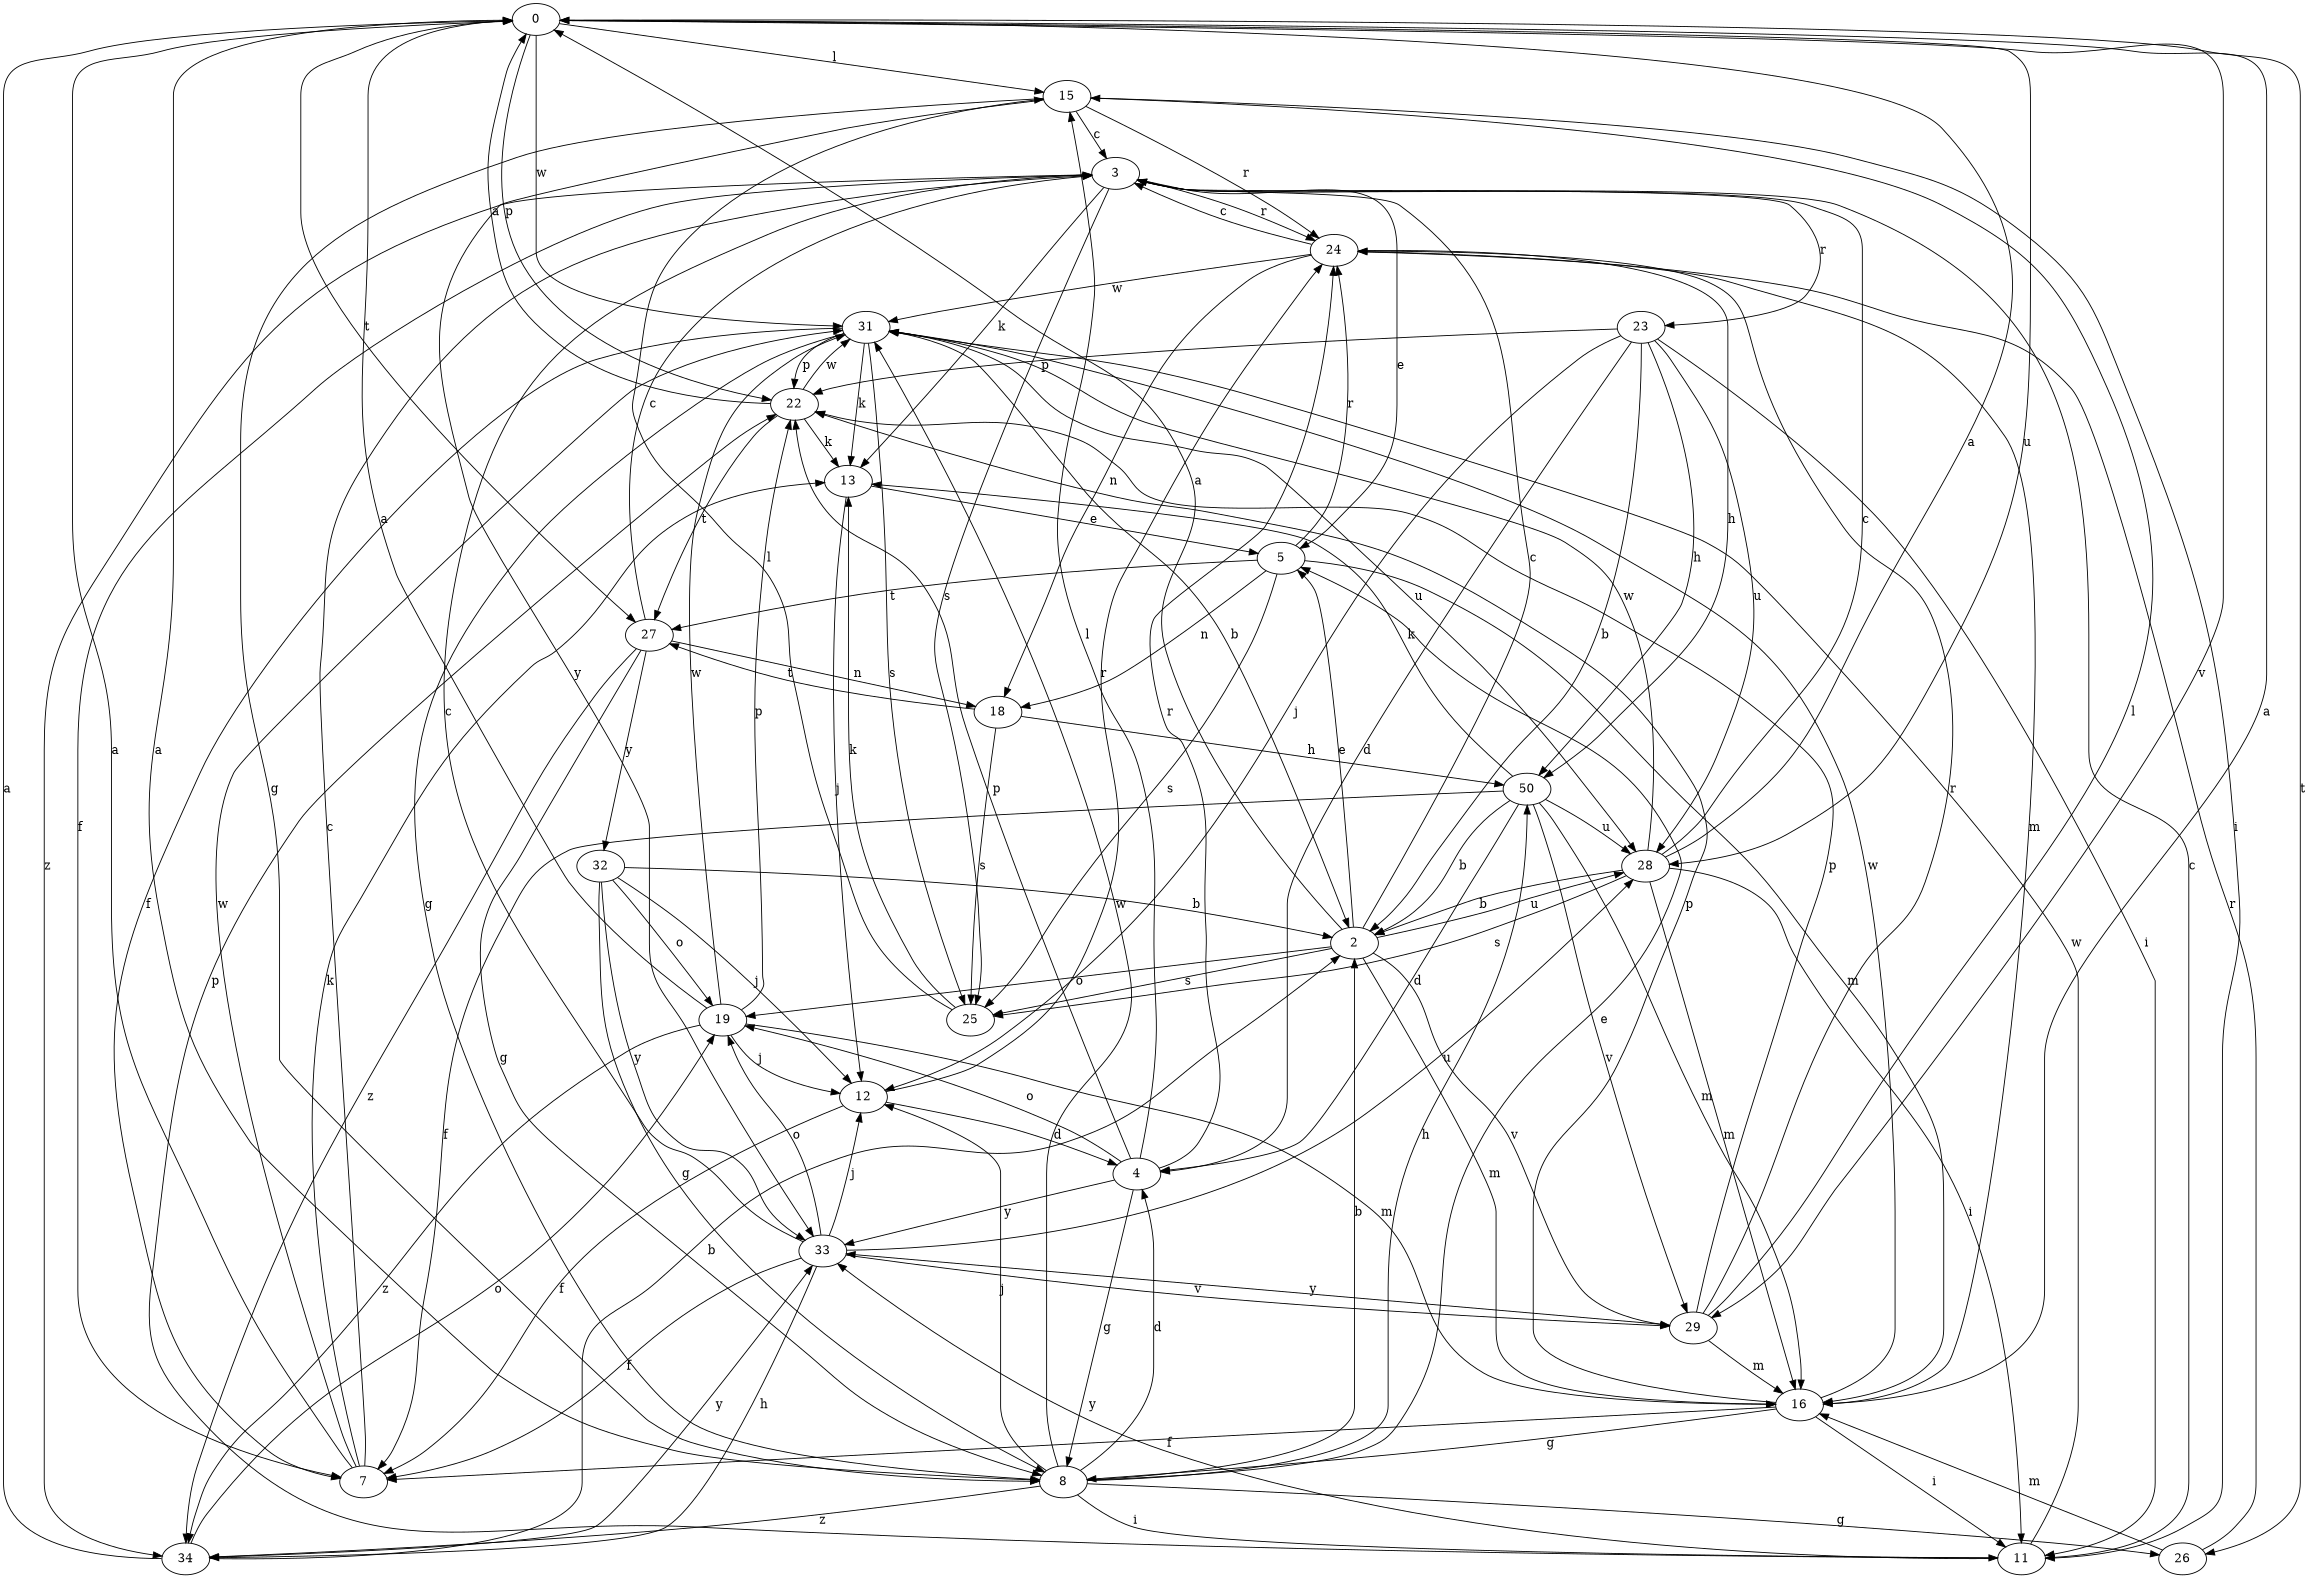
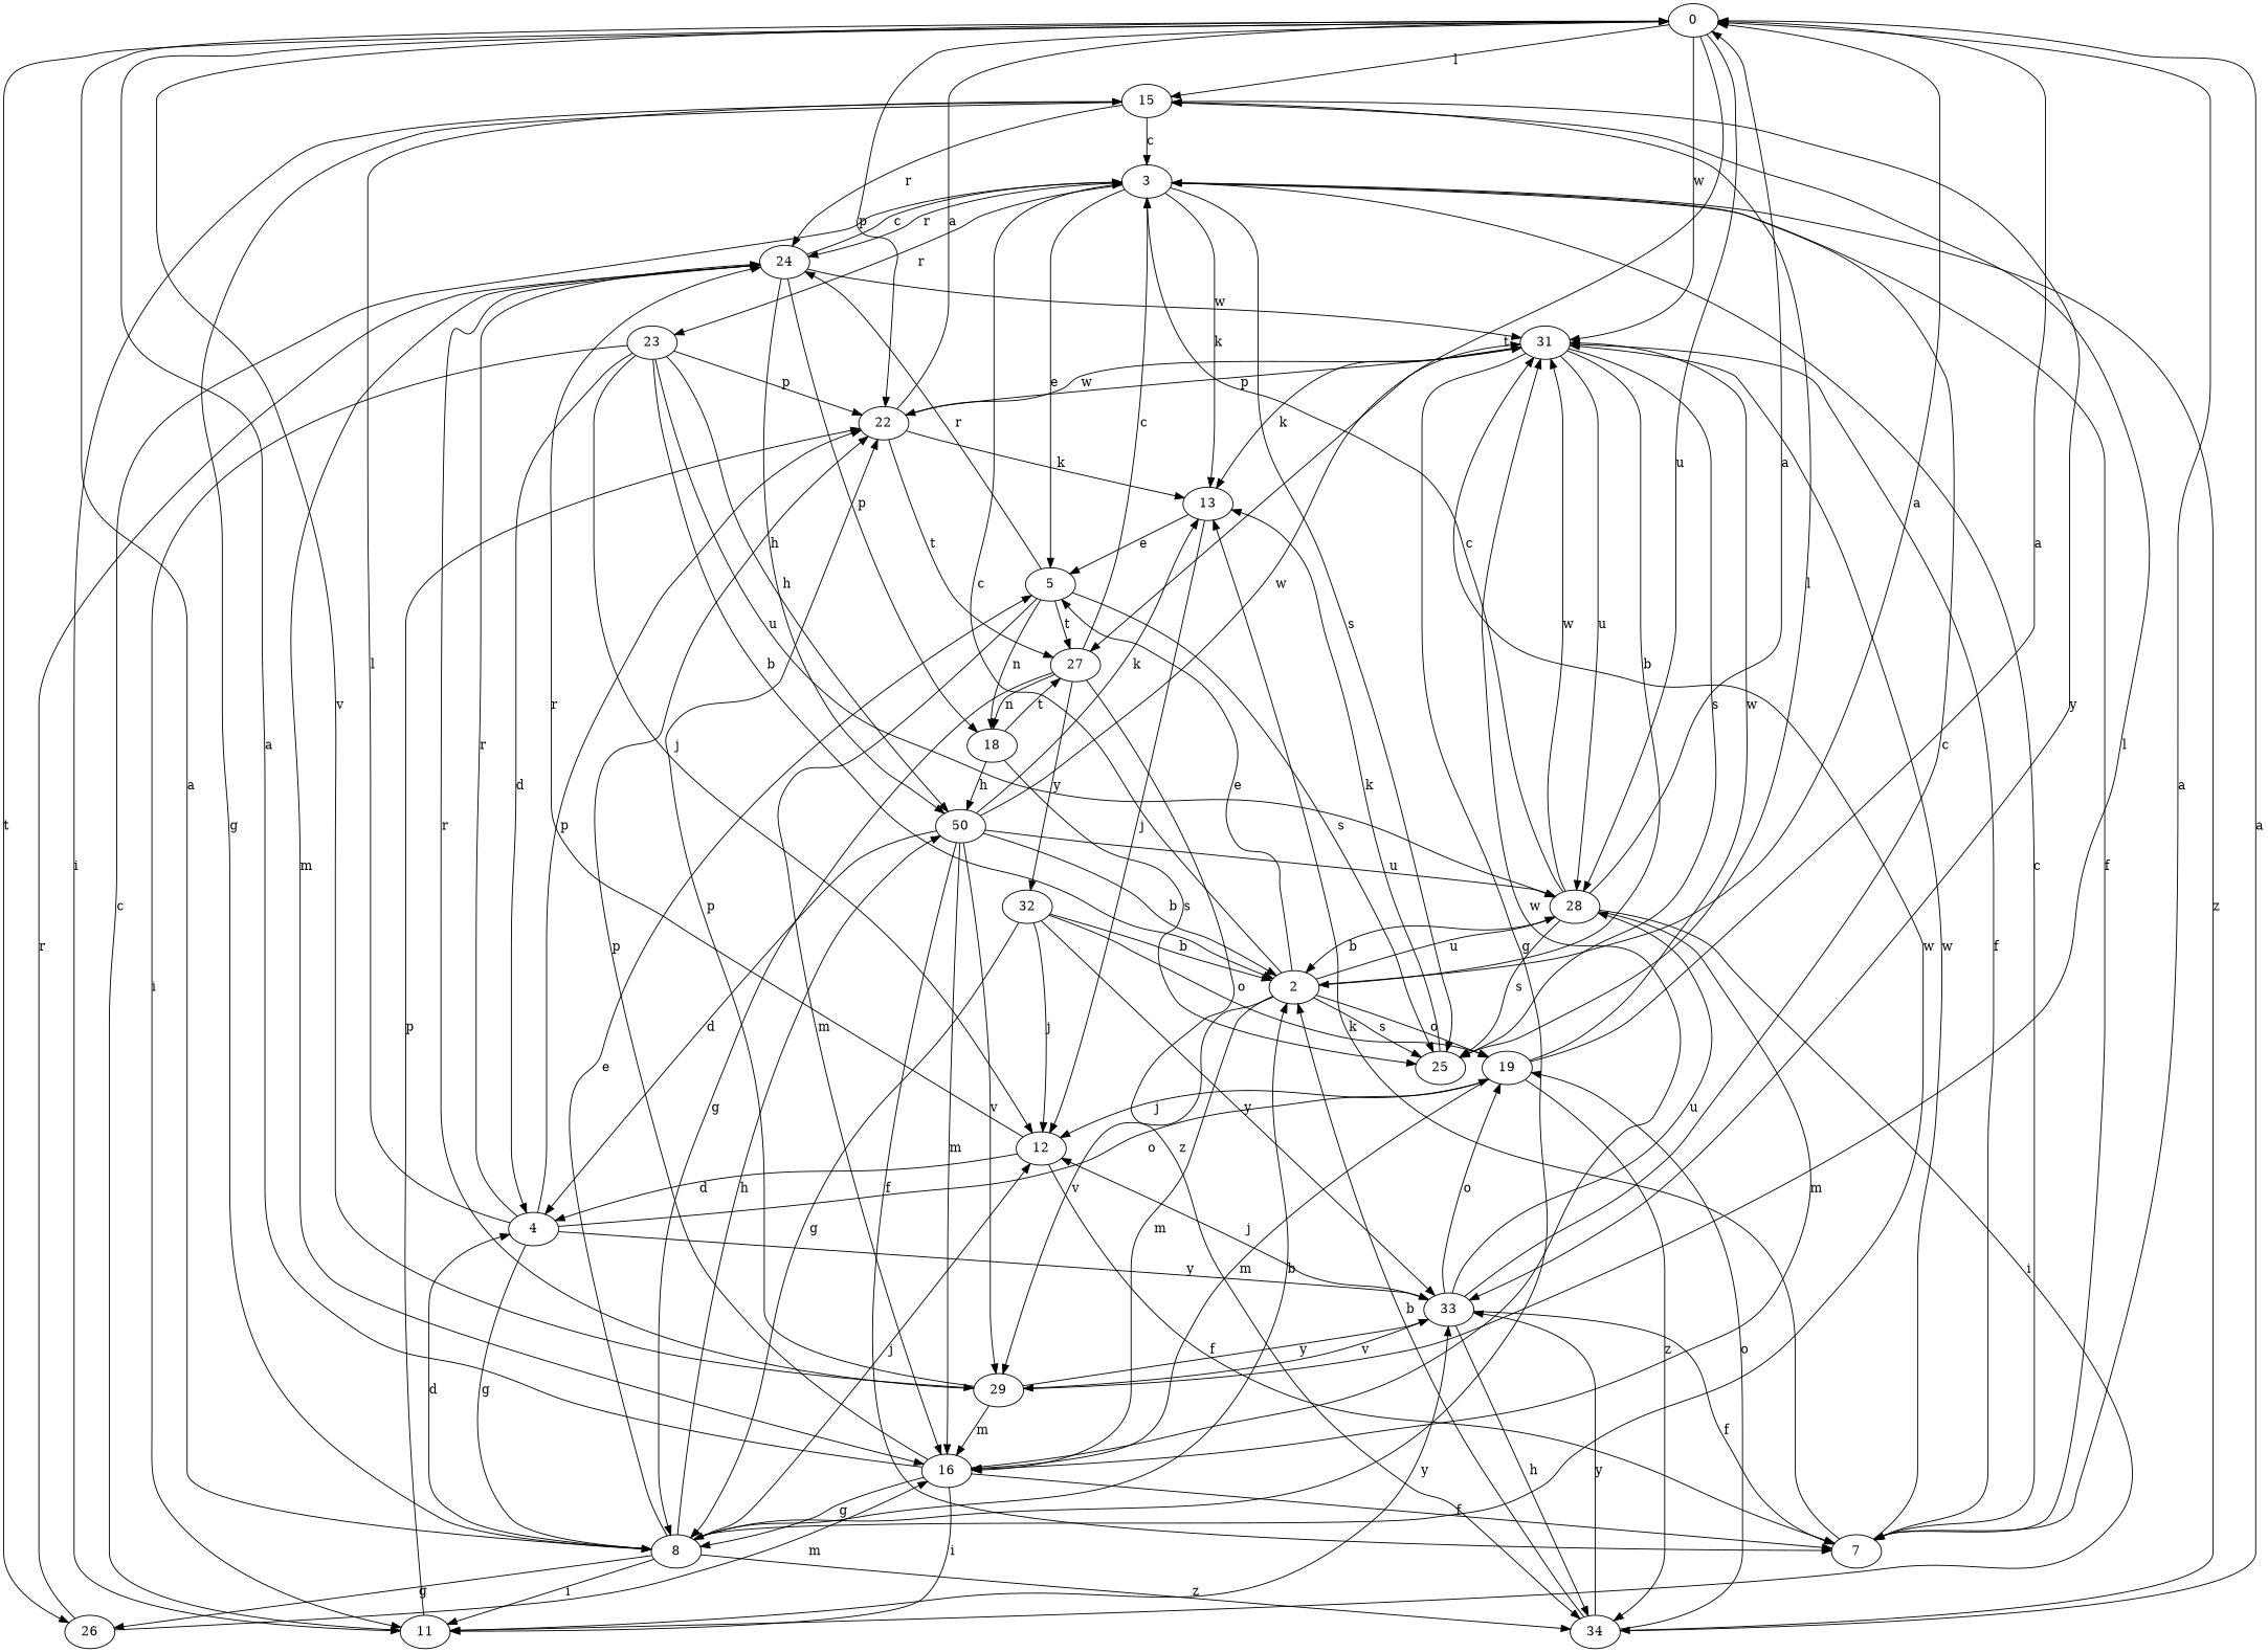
  strict digraph {
    0
    15
    22
    26
    27
    28
    29
    31
    3
    24
    8
    33
    11
    13
    16
    32
    34
    18
    2
    25
    7
    5
    19
    23
    12
    4
    n27 [label=50]
    0 -> 15 [label=l]
    0 -> 22 [label=p]
    0 -> 26 [label=t]
    0 -> 27 [label=t]
    0 -> 28 [label=u]
    0 -> 29 [label=v]
    0 -> 31 [label=w]
    15 -> 3 [label=c]
    15 -> 24 [label=r]
    15 -> 8 [label=g]
    15 -> 33 [label=y]
    15 -> 11 [label=i]
    22 -> 0 [label=a]
    22 -> 27 [label=t]
    22 -> 31 [label=w]
    22 -> 13 [label=k]
    26 -> 24 [label=r]
    26 -> 16 [label=m]
    27 -> 3 [label=c]
    27 -> 8 [label=g]
    27 -> 32 [label=y]
    27 -> 34 [label=z]
    27 -> 18 [label=n]
    28 -> 0 [label=a]
    28 -> 31 [label=w]
    28 -> 3 [label=c]
    28 -> 11 [label=i]
    28 -> 16 [label=m]
    28 -> 2 [label=b]
    28 -> 25 [label=s]
    29 -> 15 [label=l]
    29 -> 22 [label=p]
    29 -> 24 [label=r]
    29 -> 33 [label=y]
    29 -> 16 [label=m]
    31 -> 22 [label=p]
    31 -> 28 [label=u]
    31 -> 8 [label=g]
    31 -> 13 [label=k]
    31 -> 2 [label=b]
    31 -> 25 [label=s]
    31 -> 7 [label=f]
    3 -> 24 [label=r]
    3 -> 13 [label=k]
    3 -> 34 [label=z]
    3 -> 25 [label=s]
    3 -> 7 [label=f]
    3 -> 5 [label=e]
    3 -> 23 [label=r]
    24 -> 31 [label=w]
    24 -> 3 [label=c]
    24 -> 16 [label=m]
-   24 -> 18 [label=n]
+   24 -> 18 [label=p]
    24 -> n27 [label=h]
    8 -> 0 [label=a]
    8 -> 26 [label=g]
    8 -> 31 [label=w]
    8 -> 11 [label=i]
    8 -> 34 [label=z]
    8 -> 2 [label=b]
    8 -> 5 [label=e]
    8 -> 12 [label=j]
    8 -> 4 [label=d]
    8 -> n27 [label=h]
    33 -> 28 [label=u]
    33 -> 29 [label=v]
    33 -> 3 [label=c]
    33 -> 34 [label=h]
    33 -> 7 [label=f]
    33 -> 19 [label=o]
    33 -> 12 [label=j]
    11 -> 22 [label=p]
-   11 -> 31 [label=w]
+   n27 -> 31 [label=w]
    11 -> 3 [label=c]
    11 -> 33 [label=y]
    13 -> 5 [label=e]
    13 -> 12 [label=j]
    16 -> 0 [label=a]
    16 -> 22 [label=p]
    16 -> 31 [label=w]
    16 -> 8 [label=g]
    16 -> 11 [label=i]
    16 -> 7 [label=f]
    32 -> 8 [label=g]
    32 -> 33 [label=y]
    32 -> 2 [label=b]
    32 -> 19 [label=o]
    32 -> 12 [label=j]
    34 -> 0 [label=a]
    34 -> 33 [label=y]
    34 -> 2 [label=b]
    34 -> 19 [label=o]
    18 -> 27 [label=t]
    18 -> 25 [label=s]
    18 -> n27 [label=h]
    2 -> 0 [label=a]
    2 -> 28 [label=u]
    2 -> 29 [label=v]
    2 -> 3 [label=c]
    2 -> 16 [label=m]
    2 -> 25 [label=s]
    2 -> 5 [label=e]
    2 -> 19 [label=o]
    25 -> 15 [label=l]
    25 -> 13 [label=k]
    7 -> 0 [label=a]
    7 -> 31 [label=w]
    7 -> 3 [label=c]
    7 -> 13 [label=k]
    5 -> 27 [label=t]
    5 -> 24 [label=r]
    5 -> 16 [label=m]
    5 -> 18 [label=n]
    5 -> 25 [label=s]
    19 -> 0 [label=a]
-   19 -> 22 [label=p]
    19 -> 31 [label=w]
    19 -> 16 [label=m]
    19 -> 34 [label=z]
    19 -> 12 [label=j]
    23 -> 22 [label=p]
    23 -> 28 [label=u]
    23 -> 11 [label=i]
    23 -> 2 [label=b]
    23 -> 12 [label=j]
    23 -> 4 [label=d]
    23 -> n27 [label=h]
    12 -> 24 [label=r]
    12 -> 7 [label=f]
    12 -> 4 [label=d]
    4 -> 15 [label=l]
    4 -> 22 [label=p]
    4 -> 24 [label=r]
    4 -> 8 [label=g]
    4 -> 33 [label=y]
    4 -> 19 [label=o]
    n27 -> 28 [label=u]
    n27 -> 29 [label=v]
    n27 -> 13 [label=k]
    n27 -> 16 [label=m]
    n27 -> 2 [label=b]
    n27 -> 7 [label=f]
    n27 -> 4 [label=d]
  }
